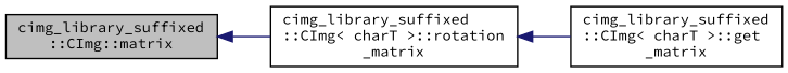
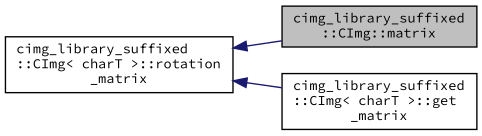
  digraph {
    fontname="Source Code Pro"
    rankdir=LR
    node [color=black fillcolor=white fontname="Source Code Pro" fontsize=10 shape=record style=filled]
    edge [color=midnightblue dir=back fontname="Source Code Pro" fontsize=10 labelfontname=Helvetica labelfontsize=10 style=solid]
    n1 [fillcolor=grey75 fontcolor=black height=0.2 label="cimg_library_suffixed\l::CImg::matrix" width=0.4]
    n2 [height=0.2 label="cimg_library_suffixed\l::CImg\< charT \>::rotation\l_matrix" width=0.4]
    n3 [height=0.2 label="cimg_library_suffixed\l::CImg\< charT \>::get\l_matrix" width=0.4]
-   n1 -> n2
+   n2 -> n1
    n2 -> n3
  }
